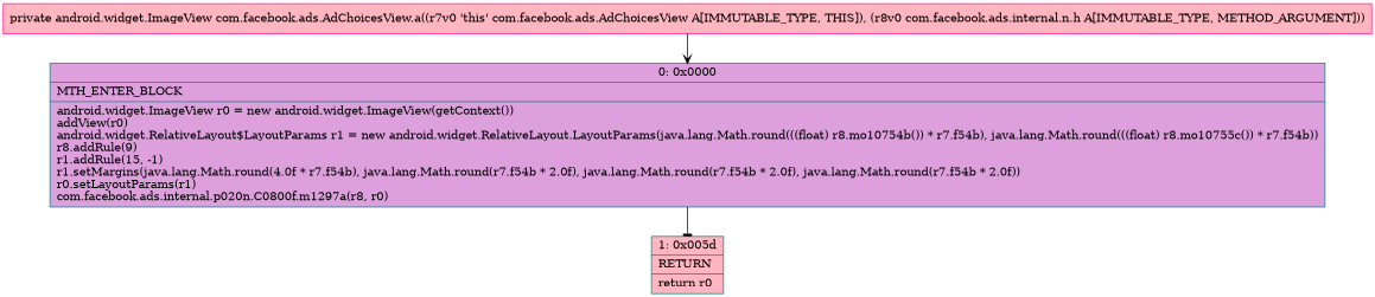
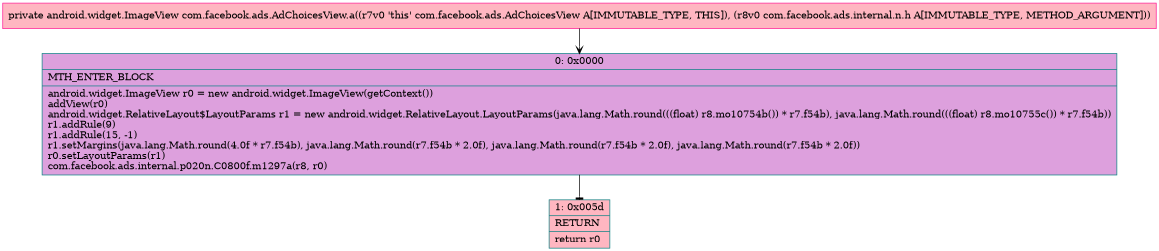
  digraph {
    node [shape=record style=filled fillcolor=lightpink color=teal]
-   n1 [label="{0\:\ 0x0000|MTH_ENTER_BLOCK\l|android.widget.ImageView r0 = new android.widget.ImageView(getContext())\laddView(r0)\landroid.widget.RelativeLayout$LayoutParams r1 = new android.widget.RelativeLayout.LayoutParams(java.lang.Math.round(((float) r8.mo10754b()) * r7.f54b), java.lang.Math.round(((float) r8.mo10755c()) * r7.f54b))\lr8.addRule(9)\lr1.addRule(15, \-1)\lr1.setMargins(java.lang.Math.round(4.0f * r7.f54b), java.lang.Math.round(r7.f54b * 2.0f), java.lang.Math.round(r7.f54b * 2.0f), java.lang.Math.round(r7.f54b * 2.0f))\lr0.setLayoutParams(r1)\lcom.facebook.ads.internal.p020n.C0800f.m1297a(r8, r0)\l}" fillcolor=plum]
+   n1 [label="{0\:\ 0x0000|MTH_ENTER_BLOCK\l|android.widget.ImageView r0 = new android.widget.ImageView(getContext())\laddView(r0)\landroid.widget.RelativeLayout$LayoutParams r1 = new android.widget.RelativeLayout.LayoutParams(java.lang.Math.round(((float) r8.mo10754b()) * r7.f54b), java.lang.Math.round(((float) r8.mo10755c()) * r7.f54b))\lr1.addRule(9)\lr1.addRule(15, \-1)\lr1.setMargins(java.lang.Math.round(4.0f * r7.f54b), java.lang.Math.round(r7.f54b * 2.0f), java.lang.Math.round(r7.f54b * 2.0f), java.lang.Math.round(r7.f54b * 2.0f))\lr0.setLayoutParams(r1)\lcom.facebook.ads.internal.p020n.C0800f.m1297a(r8, r0)\l}" fillcolor=plum]
    n2 [label="{1\:\ 0x005d|RETURN\l|return r0\l}"]
    n3 [label="{private android.widget.ImageView com.facebook.ads.AdChoicesView.a((r7v0 'this' com.facebook.ads.AdChoicesView A[IMMUTABLE_TYPE, THIS]), (r8v0 com.facebook.ads.internal.n.h A[IMMUTABLE_TYPE, METHOD_ARGUMENT])) }" color=deeppink]
    n1 -> n2 [arrowhead=tee]
    n3 -> n1 [arrowhead=vee]
  }
